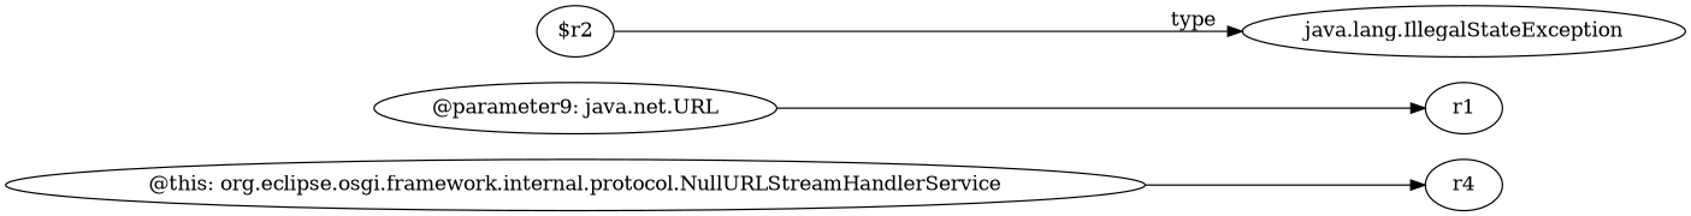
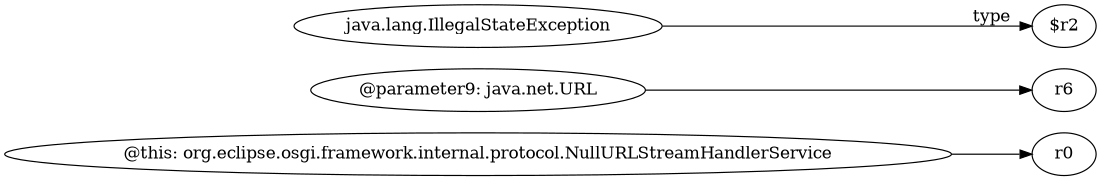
  digraph {
    rankdir=LR
    n1 [label="@this: org.eclipse.osgi.framework.internal.protocol.NullURLStreamHandlerService"]
-   n2 [label=r4]
+   n2 [label=r0]
    n3 [label="@parameter9: java.net.URL"]
-   n4 [label=r1]
+   n4 [label=r6]
    n5 [label="java.lang.IllegalStateException"]
    n6 [label="$r2"]
    n1 -> n2
    n3 -> n4
-   n6 -> n5 [label=type]
+   n5 -> n6 [label=type]
  }
